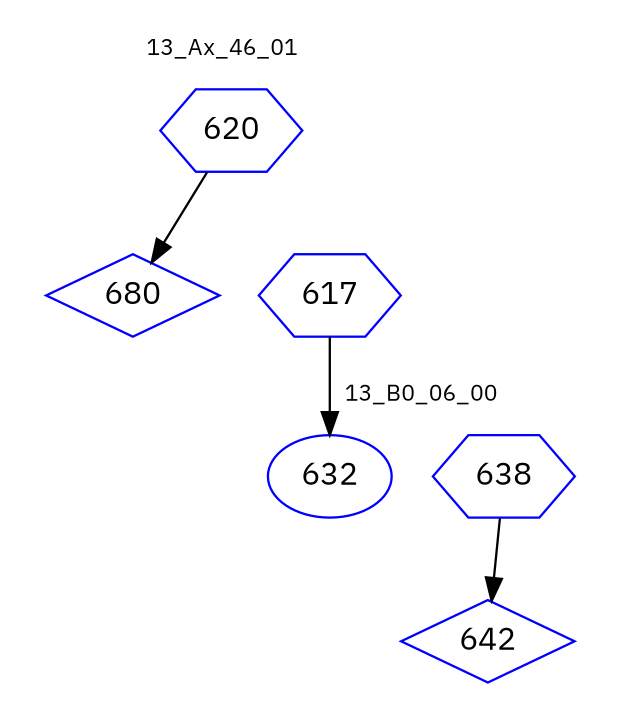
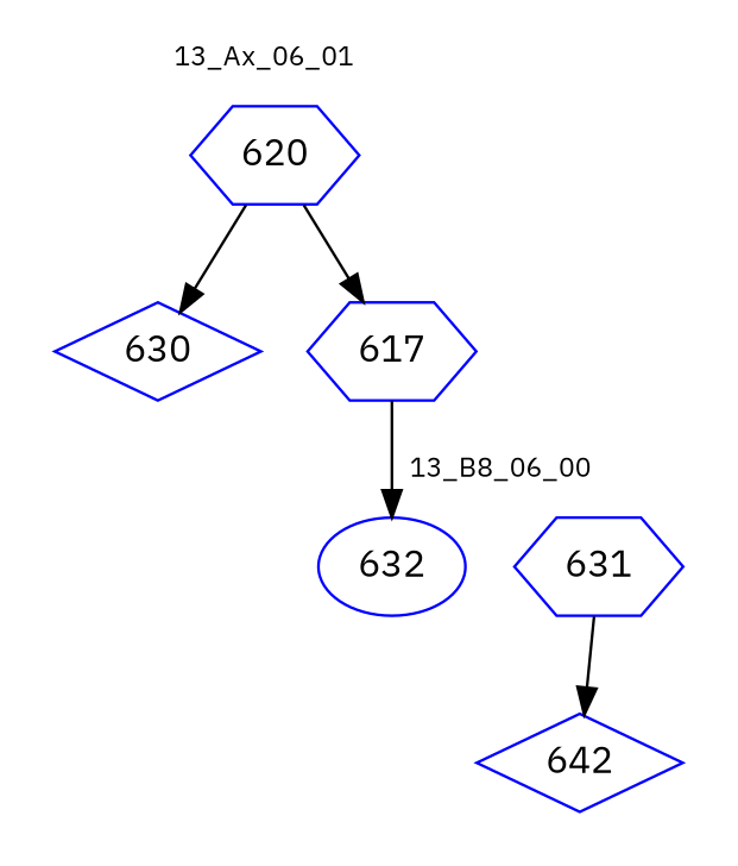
  digraph {
    fontname="IBM Plex Sans"
    node [color=blue fontname="IBM Plex Sans" shape=hexagon]
    edge [color=black fontname="IBM Plex Sans"]
    n1 [label=620]
-   n2 [label=680 shape=diamond]
+   n2 [label=630 shape=diamond]
    n3 [label=617]
-   n4 [label=638]
+   n4 [label=631]
    n5 [label=642 shape=diamond]
    n6 [label=632 shape=ellipse]
    subgraph cluster_1 {
      color=white
      fontsize=10
-     label="13_Ax_46_01"
+     label="13_Ax_06_01"
      n1
      n2
      n3
    }
    subgraph cluster_2 {
      color=white
      fontsize=10
-     label="13_B0_06_00"
+     label="13_B8_06_00"
      n4
      n5
      n6
    }
    n1 -> n2
+   n1 -> n3
    n3 -> n6
    n4 -> n5
  }
